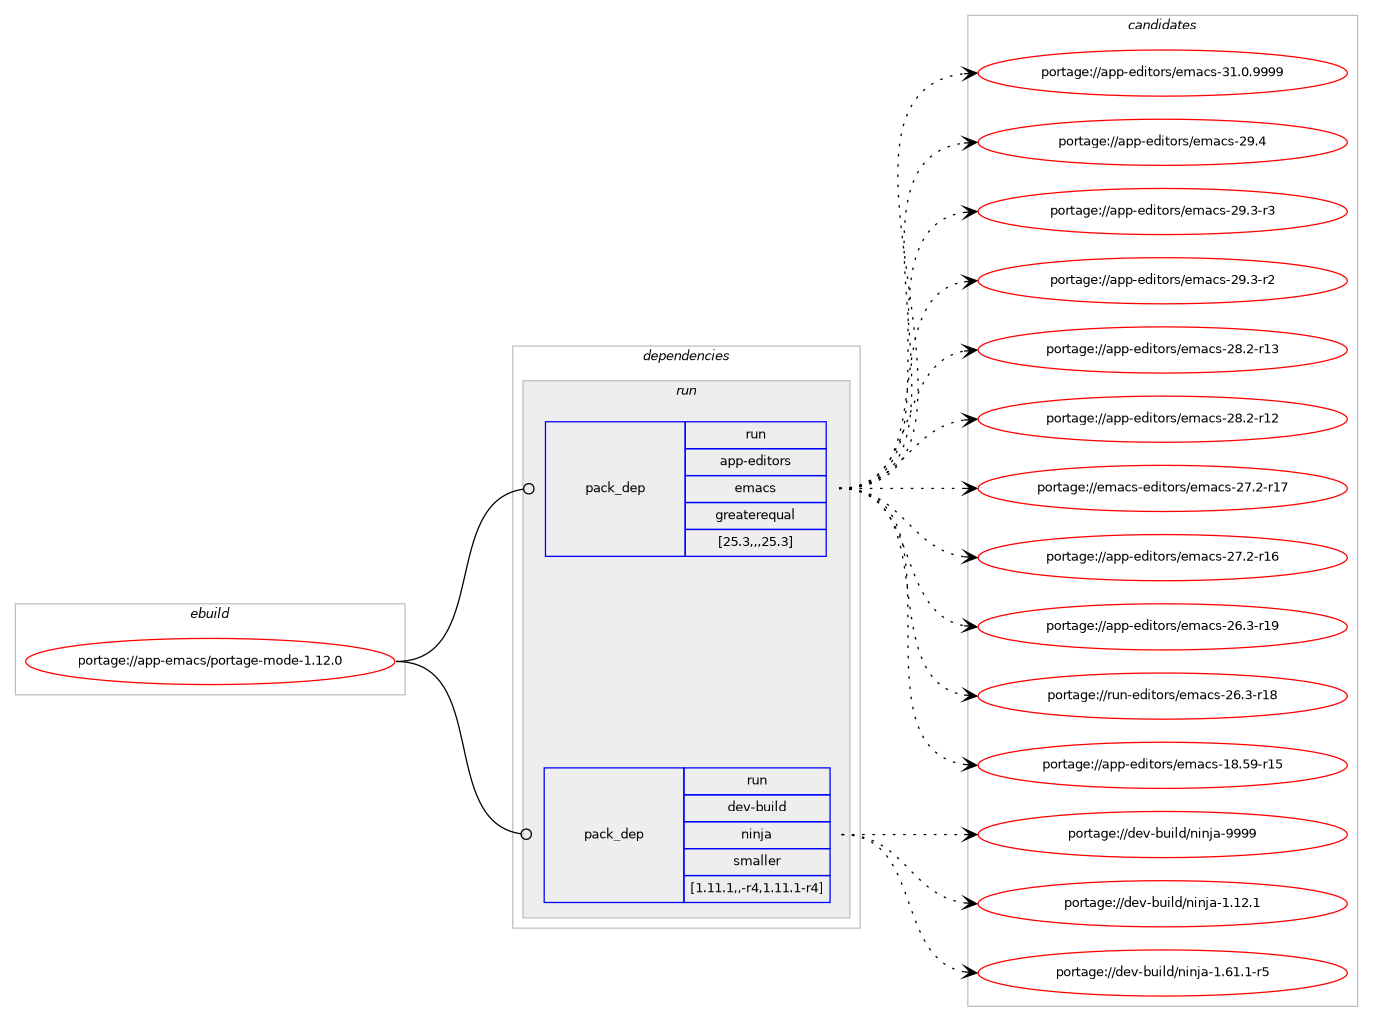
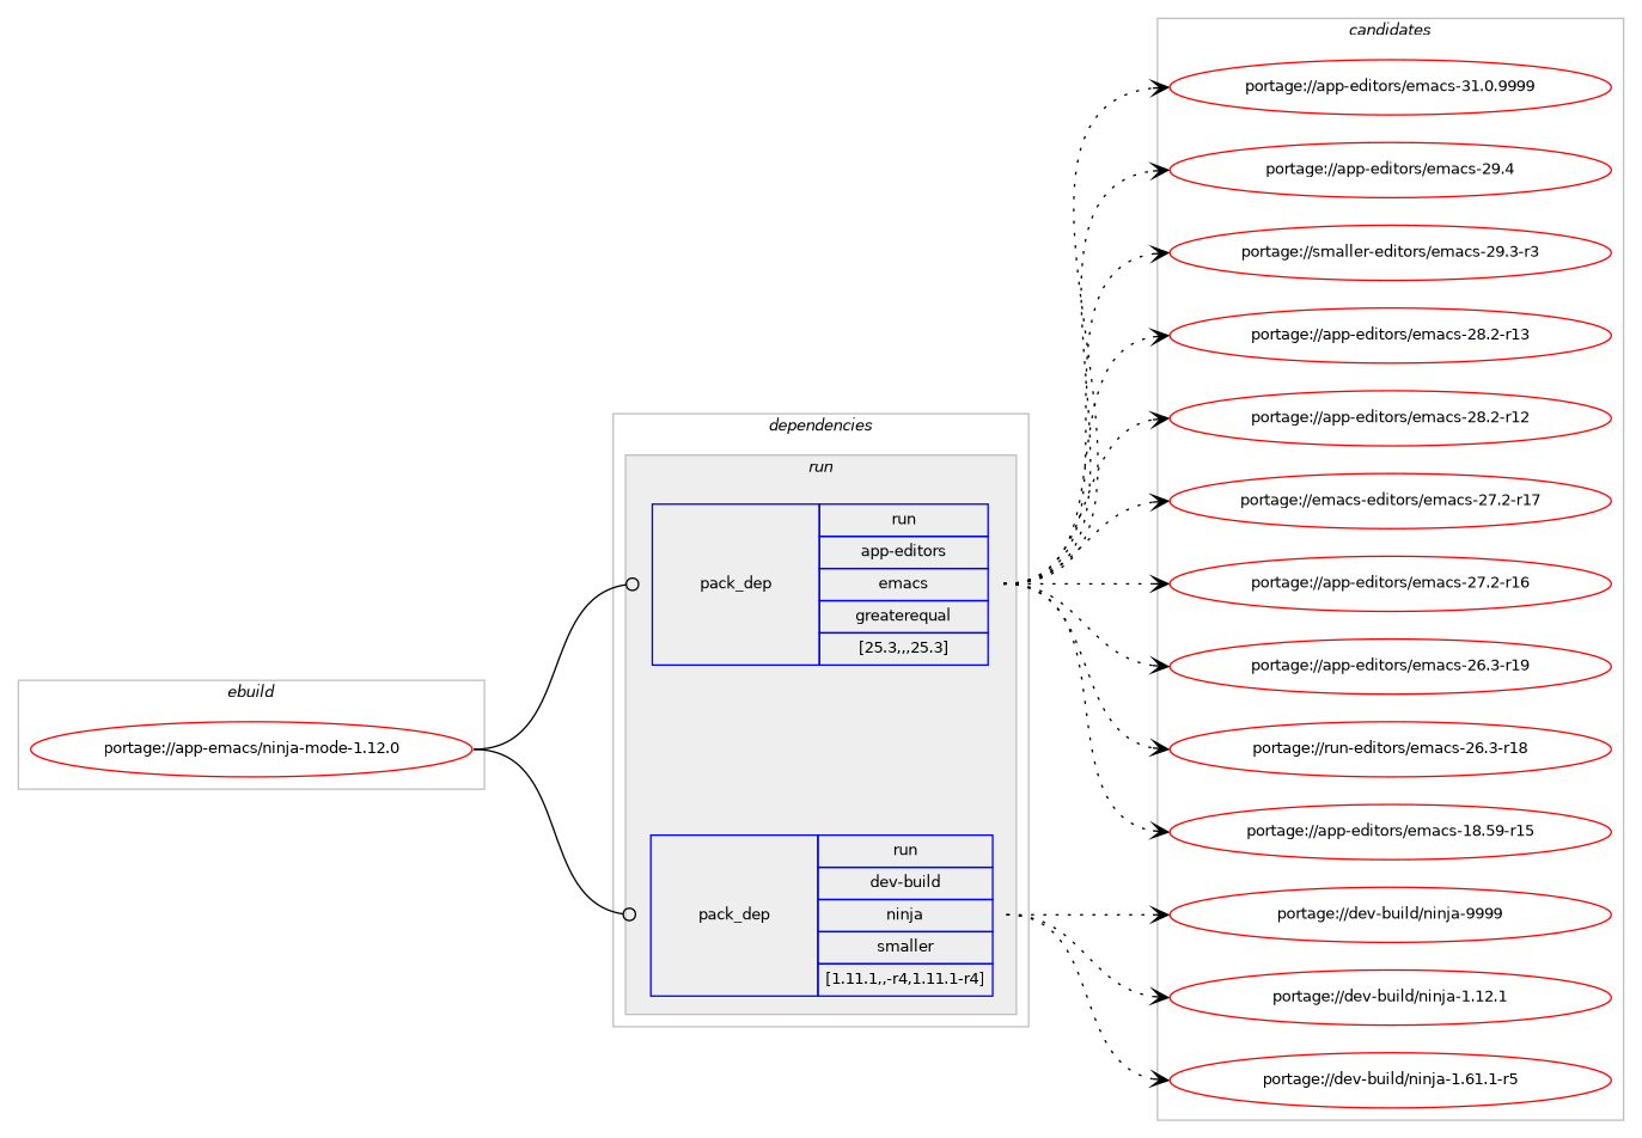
  digraph {
    compound=true
    concentrate=true
    fontname=Helvetica
    fontsize=10
    newrank=true
    rankdir=LR
    ranksep=1.5
    node [color=red fontname=Helvetica fontsize=10]
    edge [arrowhead=vee headport=w style=dotted tailport=e weight=100]
-   n1 [label="portage://app-emacs/portage-mode-1.12.0" width=4]
+   n1 [label="portage://app-emacs/ninja-mode-1.12.0" width=4]
    n2 [color=blue label=<<TABLE BORDER="0" CELLBORDER="1" CELLSPACING="0" CELLPADDING="4" WIDTH="220"><TR><TD ROWSPAN="6" CELLPADDING="30">pack_dep</TD></TR><TR><TD WIDTH="110">run</TD></TR><TR><TD>app-editors</TD></TR><TR><TD>emacs</TD></TR><TR><TD>greaterequal</TD></TR><TR><TD>[25.3,,,25.3]</TD></TR></TABLE>> shape=none]
    n3 [color=blue label=<<TABLE BORDER="0" CELLBORDER="1" CELLSPACING="0" CELLPADDING="4" WIDTH="220"><TR><TD ROWSPAN="6" CELLPADDING="30">pack_dep</TD></TR><TR><TD WIDTH="110">run</TD></TR><TR><TD>dev-build</TD></TR><TR><TD>ninja</TD></TR><TR><TD>smaller</TD></TR><TR><TD>[1.11.1,,-r4,1.11.1-r4]</TD></TR></TABLE>> shape=none]
    n4 [label="portage://app-editors/emacs-31.0.9999" width=4]
    n5 [label="portage://app-editors/emacs-29.4" width=4]
-   n6 [label="portage://app-editors/emacs-29.3-r3" width=4]
-   n7 [label="portage://app-editors/emacs-29.3-r2" width=4]
+   n6 [label="portage://smaller-editors/emacs-29.3-r3" width=4]
    n8 [label="portage://app-editors/emacs-28.2-r13" width=4]
    n9 [label="portage://app-editors/emacs-28.2-r12" width=4]
    n10 [label="portage://emacs-editors/emacs-27.2-r17" width=4]
    n11 [label="portage://app-editors/emacs-27.2-r16" width=4]
    n12 [label="portage://app-editors/emacs-26.3-r19" width=4]
    n13 [label="portage://run-editors/emacs-26.3-r18" width=4]
    n14 [label="portage://app-editors/emacs-18.59-r15" width=4]
    n15 [label="portage://dev-build/ninja-9999" width=4]
    n16 [label="portage://dev-build/ninja-1.12.1" width=4]
    n17 [label="portage://dev-build/ninja-1.61.1-r5" width=4]
    subgraph cluster_1 {
      color=gray
      label=<<i>ebuild</i>>
      n1
    }
    subgraph cluster_2 {
      color=gray
      label=<<i>dependencies</i>>
      subgraph cluster_3 {
        color=gray
        fillcolor="#eeeeee"
        label=<<i>compile</i>>
        style=filled
      }
      subgraph cluster_4 {
        color=gray
        fillcolor="#eeeeee"
        label=<<i>compile and run</i>>
        style=filled
      }
      subgraph cluster_5 {
        color=gray
        fillcolor="#eeeeee"
        label=<<i>run</i>>
        style=filled
        subgraph sub_6 {
          color=gray
          fillcolor="#eeeeee"
          label=<<i>run</i>>
          style=filled
          n2
        }
        subgraph sub_7 {
          color=gray
          fillcolor="#eeeeee"
          label=<<i>run</i>>
          style=filled
          n3
        }
      }
    }
    subgraph cluster_8 {
      color=gray
      label=<<i>candidates</i>>
      rank=same
      subgraph sub_9 {
        color=black
        label=<<i>candidates</i>>
        nodesep=1
        rank=same
        n4
        n5
        n6
-       n7
        n8
        n9
        n10
        n11
        n12
        n13
        n14
      }
      subgraph sub_10 {
        color=black
        label=<<i>candidates</i>>
        nodesep=1
        rank=same
        n15
        n16
        n17
      }
    }
    n1 -> n2 [arrowhead=odot style=solid weight=20]
    n1 -> n3 [arrowhead=odot style=solid weight=20]
    n2 -> n4
    n2 -> n5
    n2 -> n6
-   n2 -> n7
    n2 -> n8
    n2 -> n9
    n2 -> n10
    n2 -> n11
    n2 -> n12
    n2 -> n13
    n2 -> n14
    n3 -> n15
    n3 -> n16
    n3 -> n17
  }
